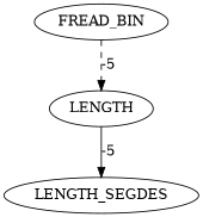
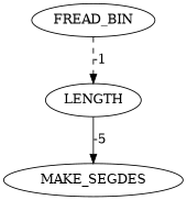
  digraph {
    node [cost=0]
    edge [cost=-1]
    n1 [label=FREAD_BIN]
    n2 [label=LENGTH]
-   n3 [cost=3998 label=LENGTH_SEGDES]
-   n1 -> n2 [label=-5 style=dashed]
+   n3 [cost=3998 label=MAKE_SEGDES]
+   n1 -> n2 [label=-1 style=dashed]
    n2 -> n3 [label=-5 style=solid]
  }
